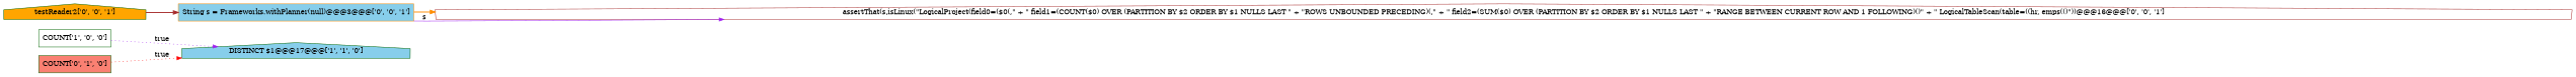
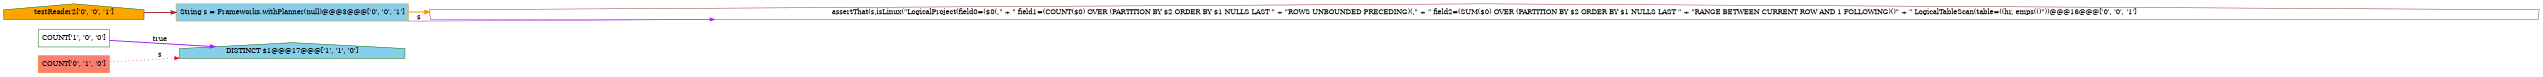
  digraph {
    rankdir=LR
    node [color=darkgreen fillcolor=white shape=box style=filled]
    edge [color=purple style=dotted]
    n1 [label="COUNT['1', '0', '0']"]
    n2 [fillcolor=skyblue label="DISTINCT $1@@@17@@@['1', '1', '0']" shape=house]
    n3 [fillcolor=orange label="testReader2['0', '0', '1']" shape=house]
    n4 [color=darkorange fillcolor=skyblue label="String s = Frameworks.withPlanner(null)@@@3@@@['0', '0', '1']"]
    n5 [color=brown label="assertThat(s,isLinux(\"LogicalProject(field0=($0(,\" + \" field1=(COUNT($0) OVER (PARTITION BY $2 ORDER BY $1 NULLS LAST \" + \"ROWS UNBOUNDED PRECEDING)(,\" + \" field2=(SUM($0) OVER (PARTITION BY $2 ORDER BY $1 NULLS LAST \" + \"RANGE BETWEEN CURRENT ROW AND 1 FOLLOWING)()\" + \" LogicalTableScan(table=((hr, emps(()\"))@@@16@@@['0', '0', '1']" shape=house]
-   n6 [fillcolor=salmon label="COUNT['0', '1', '0']"]
-   n1 -> n2 [label=true]
+   n6 [color=darkorange fillcolor=salmon label="COUNT['0', '1', '0']"]
+   n1 -> n2 [label=true style=bold]
    n3 -> n4 [color=brown style=bold]
    n4 -> n5 [color=darkorange style=bold]
    n4 -> n5 [label=s style=solid]
-   n6 -> n2 [color=red label=true]
+   n6 -> n2 [color=red label=s]
  }
